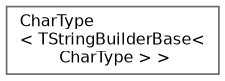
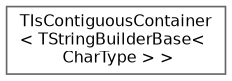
  digraph {
    rankdir=LR
-   n1 [color=grey40 fillcolor=white fontname=Helvetica fontsize=10 height=0.2 label="CharType\l\< TStringBuilderBase\<\l CharType \> \>" shape=box style=filled width=0.4]
+   n1 [color=grey40 fillcolor=white fontname=Helvetica fontsize=10 height=0.2 label="TIsContiguousContainer\l\< TStringBuilderBase\<\l CharType \> \>" shape=box style=filled width=0.4]
  }
